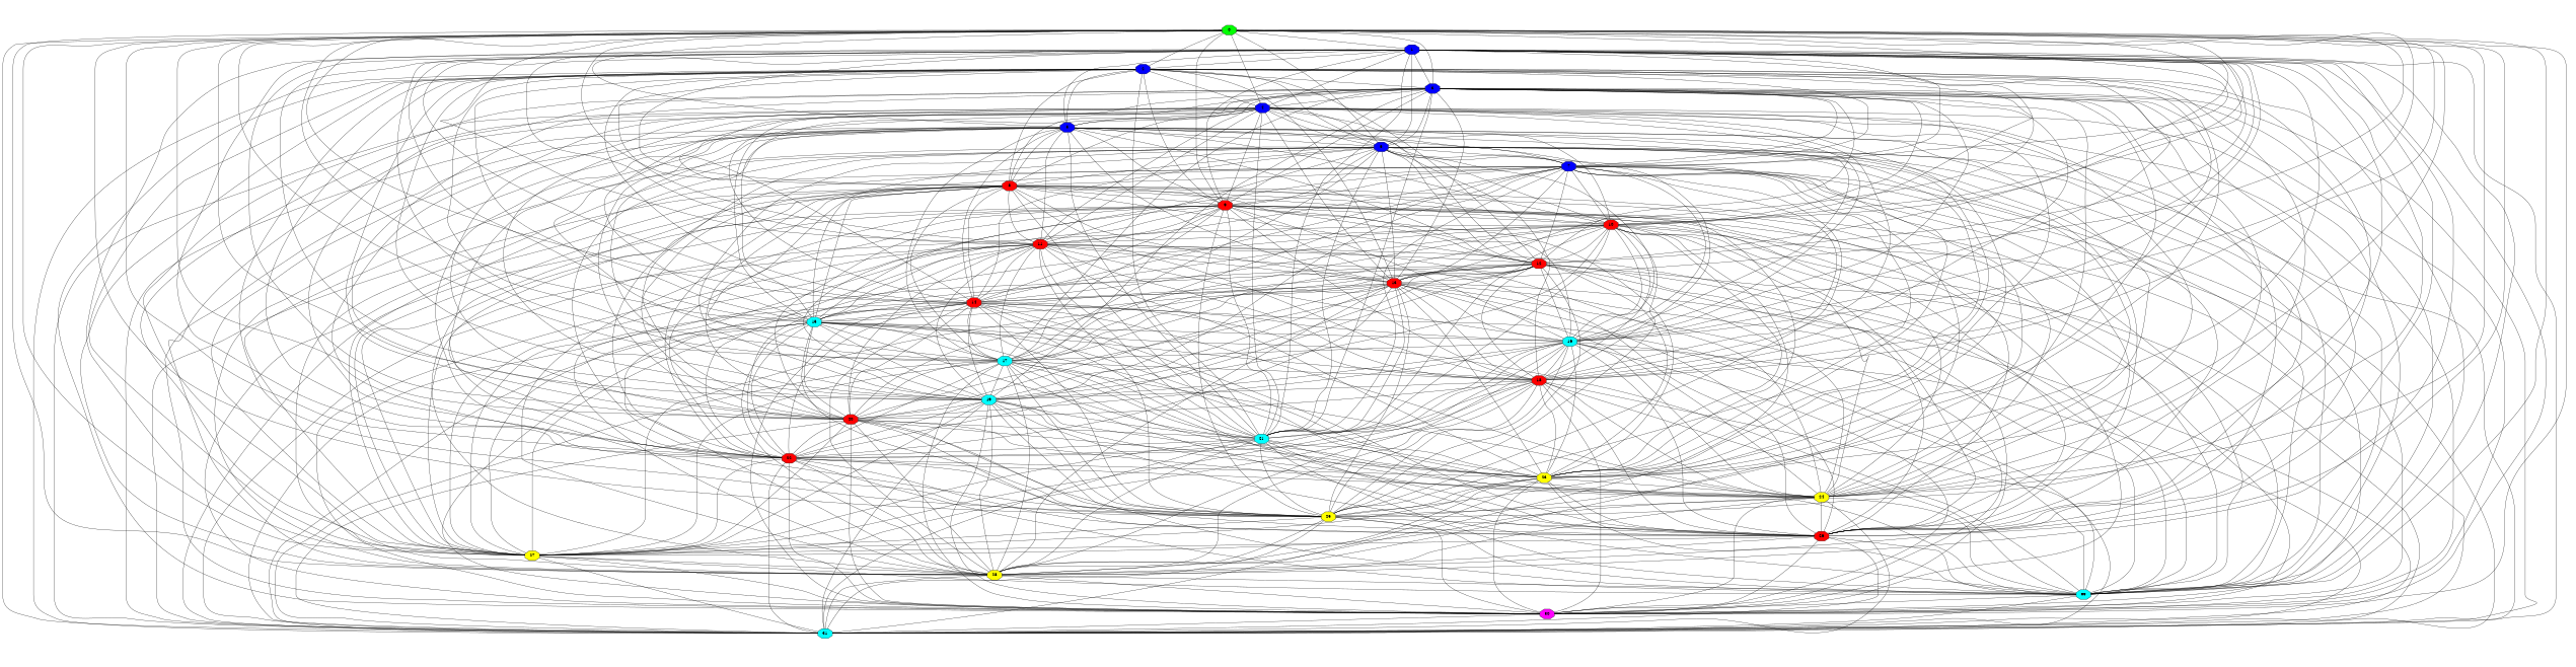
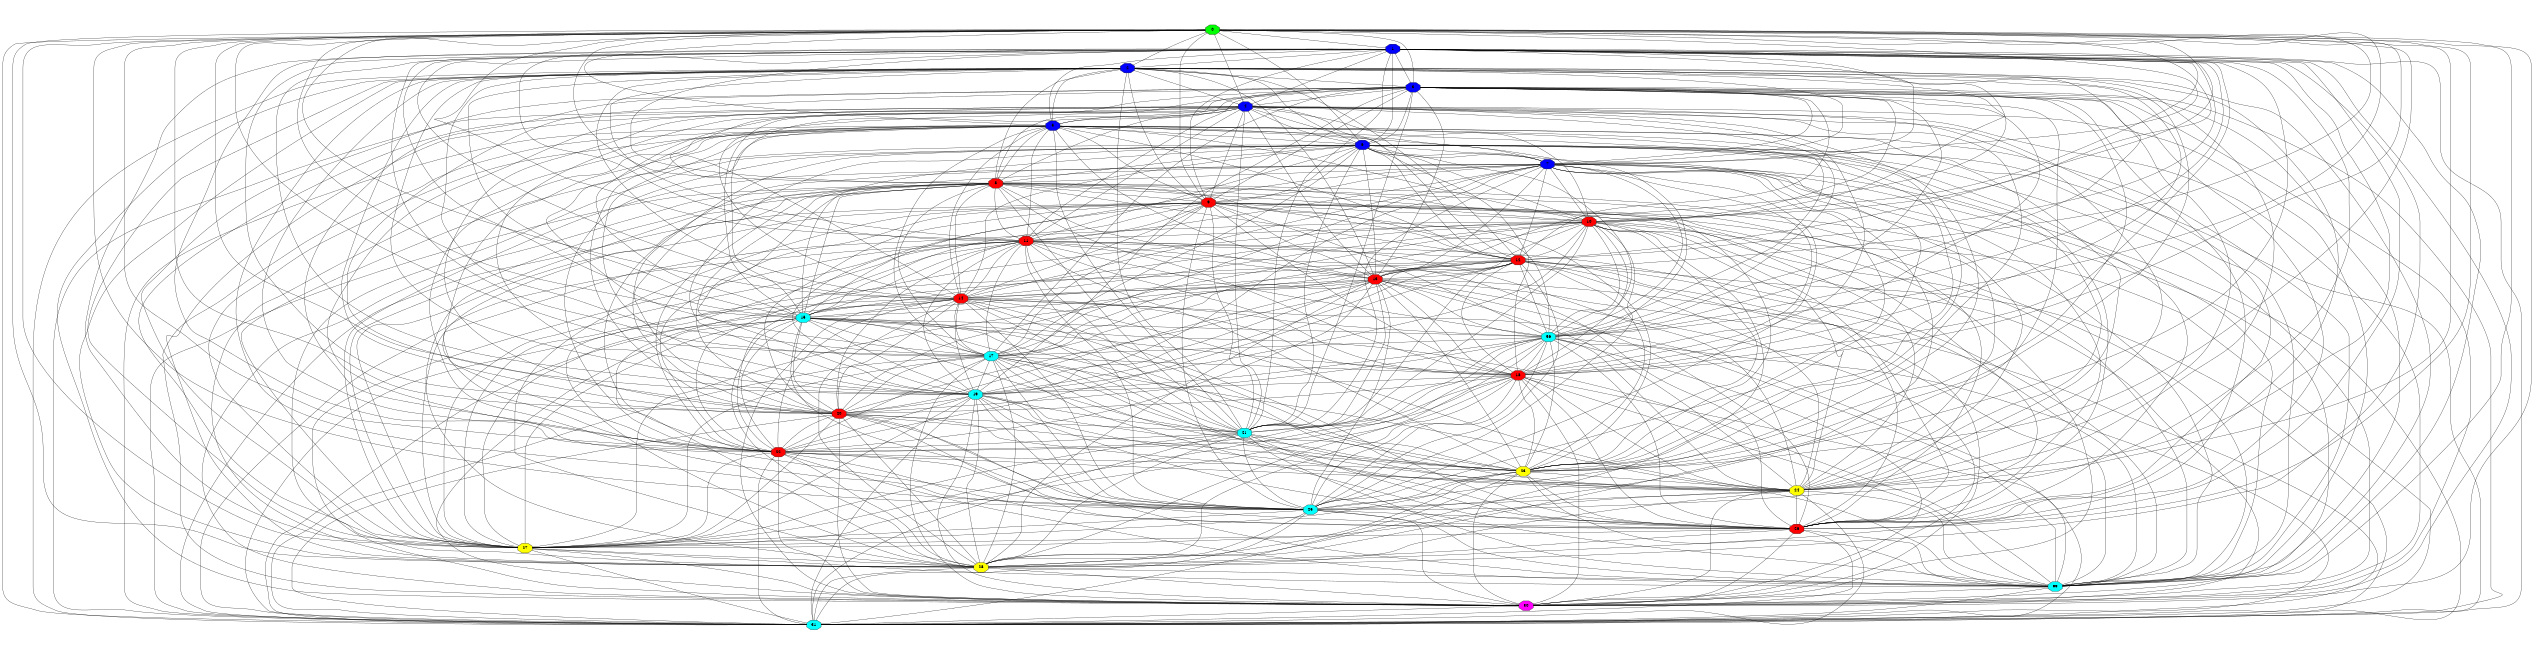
  graph {
    node [fillcolor=red shape=octagon style=filled]
    0 [fillcolor=green]
    1 [fillcolor=blue]
    2 [fillcolor=blue]
    3 [fillcolor=blue]
    4 [fillcolor=blue]
    5 [fillcolor=blue]
    6 [fillcolor=blue]
    7 [fillcolor=blue]
    8
    9
    10
    11
    12
    13
    14
    15 [fillcolor=cyan]
-   16 [fillcolor=cyan]
+   16 [fillcolor=cyan label=56]
    17 [fillcolor=cyan]
    18
    19 [fillcolor=cyan]
    20
    22
    23 [fillcolor=yellow]
    24 [fillcolor=yellow]
-   25 [fillcolor=yellow]
+   25 [fillcolor=cyan]
    26
    27 [fillcolor=yellow]
    28 [fillcolor=yellow]
    n29 [fillcolor=cyan label=99]
    30 [fillcolor=magenta]
    31 [fillcolor=cyan]
    21 [fillcolor=cyan]
    0 -- 1
    0 -- 2
    0 -- 3
    0 -- 4
    0 -- 5
    0 -- 6
    0 -- 7
    0 -- 8
    0 -- 9
    0 -- 10
    0 -- 11
    0 -- 12
    0 -- 13
    0 -- 14
    0 -- 15
    0 -- 16
    0 -- 17
    0 -- 18
    0 -- 19
    0 -- 20
    0 -- 22
    0 -- 23
    0 -- 24
    0 -- 25
    0 -- 26
    0 -- 27
    0 -- 28
    0 -- n29
    0 -- 30
    0 -- 31
    1 -- 2
    1 -- 3
    1 -- 4
    1 -- 5
    1 -- 6
    1 -- 7
    1 -- 8
    1 -- 9
    1 -- 10
    1 -- 11
    1 -- 12
    1 -- 13
    1 -- 14
    1 -- 15
    1 -- 16
    1 -- 17
    1 -- 18
    1 -- 19
    1 -- 20
    1 -- 22
    1 -- 23
    1 -- 24
    1 -- 25
    1 -- 26
    1 -- 27
    1 -- 28
    1 -- n29
    1 -- 30
    1 -- 31
    1 -- 21
    2 -- 3
    2 -- 4
    2 -- 5
    2 -- 6
    2 -- 7
    2 -- 8
    2 -- 9
    2 -- 10
    2 -- 11
    2 -- 12
    2 -- 13
    2 -- 14
    2 -- 15
    2 -- 16
    2 -- 17
    2 -- 18
    2 -- 19
    2 -- 20
    2 -- 22
    2 -- 23
    2 -- 24
    2 -- 25
    2 -- 26
    2 -- 27
    2 -- 28
    2 -- n29
    2 -- 30
    2 -- 31
    2 -- 21
    3 -- 4
    3 -- 5
    3 -- 6
    3 -- 7
    3 -- 8
    3 -- 9
    3 -- 10
    3 -- 11
    3 -- 12
    3 -- 13
    3 -- 14
    3 -- 15
    3 -- 16
    3 -- 17
    3 -- 18
    3 -- 19
    3 -- 20
    3 -- 22
    3 -- 23
    3 -- 24
    3 -- 25
    3 -- 26
    3 -- 27
    3 -- 28
    3 -- n29
    3 -- 30
    3 -- 31
    3 -- 21
    4 -- 5
    4 -- 6
    4 -- 7
    4 -- 8
    4 -- 9
    4 -- 10
    4 -- 11
    4 -- 12
    4 -- 13
    4 -- 14
    4 -- 15
    4 -- 16
    4 -- 17
    4 -- 18
    4 -- 19
    4 -- 20
    4 -- 22
    4 -- 23
    4 -- 24
    4 -- 25
    4 -- 26
    4 -- 27
    4 -- 28
    4 -- n29
    4 -- 30
    4 -- 31
    4 -- 21
    5 -- 6
    5 -- 7
    5 -- 8
    5 -- 9
    5 -- 10
    5 -- 11
    5 -- 12
    5 -- 13
    5 -- 14
    5 -- 15
    5 -- 16
    5 -- 17
    5 -- 18
    5 -- 19
    5 -- 20
    5 -- 22
    5 -- 23
    5 -- 24
    5 -- 25
    5 -- 26
    5 -- 27
    5 -- 28
    5 -- n29
    5 -- 30
    5 -- 31
    5 -- 21
    6 -- 7
    6 -- 8
    6 -- 9
    6 -- 10
    6 -- 11
    6 -- 12
    6 -- 13
    6 -- 14
    6 -- 15
    6 -- 16
    6 -- 17
    6 -- 18
    6 -- 19
    6 -- 20
    6 -- 22
    6 -- 23
    6 -- 24
    6 -- 25
    6 -- 26
    6 -- 27
    6 -- 28
    6 -- n29
    6 -- 30
    6 -- 31
    6 -- 21
    7 -- 8
    7 -- 9
    7 -- 10
    7 -- 11
    7 -- 12
    7 -- 13
    7 -- 14
    7 -- 15
    7 -- 16
    7 -- 17
    7 -- 18
    7 -- 19
    7 -- 20
    7 -- 22
    7 -- 23
    7 -- 24
    7 -- 25
    7 -- 26
    7 -- 27
    7 -- 28
    7 -- n29
    7 -- 30
    7 -- 31
    7 -- 21
    8 -- 9
    8 -- 10
    8 -- 11
    8 -- 12
    8 -- 13
    8 -- 14
    8 -- 15
    8 -- 16
    8 -- 17
    8 -- 18
    8 -- 19
    8 -- 20
    8 -- 22
    8 -- 23
    8 -- 24
    8 -- 25
    8 -- 26
    8 -- 27
    8 -- 28
    8 -- n29
    8 -- 30
    8 -- 31
    8 -- 21
    9 -- 10
    9 -- 11
    9 -- 12
    9 -- 13
    9 -- 14
    9 -- 15
    9 -- 16
    9 -- 17
    9 -- 18
    9 -- 19
    9 -- 20
    9 -- 22
    9 -- 23
    9 -- 24
    9 -- 25
    9 -- 26
    9 -- 27
    9 -- 28
    9 -- n29
    9 -- 30
    9 -- 31
    9 -- 21
    10 -- 11
    10 -- 12
    10 -- 13
    10 -- 14
    10 -- 15
    10 -- 16
    10 -- 17
    10 -- 18
    10 -- 19
    10 -- 20
    10 -- 22
    10 -- 23
    10 -- 24
    10 -- 25
    10 -- 26
    10 -- 27
    10 -- 28
    10 -- n29
    10 -- 30
    10 -- 31
    10 -- 21
    11 -- 12
    11 -- 13
    11 -- 14
    11 -- 15
    11 -- 16
    11 -- 17
    11 -- 18
    11 -- 19
    11 -- 20
    11 -- 22
    11 -- 23
    11 -- 24
    11 -- 25
    11 -- 26
    11 -- 27
    11 -- 28
    11 -- n29
    11 -- 30
    11 -- 31
    11 -- 21
    12 -- 13
    12 -- 14
    12 -- 15
    12 -- 16
    12 -- 17
    12 -- 18
    12 -- 19
    12 -- 20
    12 -- 22
    12 -- 23
    12 -- 24
    12 -- 25
    12 -- 26
    12 -- 27
    12 -- 28
    12 -- n29
    12 -- 30
    12 -- 31
    12 -- 21
    13 -- 14
    13 -- 15
    13 -- 16
    13 -- 17
    13 -- 18
    13 -- 19
    13 -- 20
    13 -- 22
    13 -- 23
    13 -- 24
    13 -- 25
    13 -- 26
    13 -- 27
    13 -- 28
    13 -- n29
    13 -- 30
    13 -- 31
    13 -- 21
    14 -- 15
    14 -- 16
    14 -- 17
    14 -- 18
    14 -- 19
    14 -- 20
    14 -- 22
    14 -- 23
    14 -- 24
    14 -- 25
    14 -- 26
    14 -- 27
    14 -- 28
    14 -- n29
    14 -- 30
    14 -- 31
    14 -- 21
    15 -- 16
    15 -- 17
    15 -- 18
    15 -- 19
    15 -- 20
    15 -- 22
    15 -- 23
    15 -- 24
    15 -- 25
    15 -- 26
    15 -- 27
    15 -- 28
    15 -- n29
    15 -- 30
    15 -- 31
    15 -- 21
    16 -- 17
    16 -- 18
    16 -- 19
    16 -- 20
    16 -- 22
    16 -- 23
    16 -- 24
    16 -- 25
    16 -- 26
    16 -- 27
    16 -- 28
    16 -- n29
    16 -- 30
    16 -- 31
    16 -- 21
    17 -- 18
    17 -- 19
    17 -- 20
    17 -- 22
    17 -- 23
    17 -- 24
    17 -- 25
    17 -- 26
    17 -- 27
    17 -- 28
    17 -- n29
    17 -- 30
    17 -- 31
    17 -- 21
    18 -- 19
    18 -- 20
    18 -- 22
    18 -- 23
    18 -- 24
    18 -- 25
    18 -- 26
    18 -- 27
    18 -- 28
    18 -- n29
    18 -- 30
    18 -- 31
    18 -- 21
    19 -- 20
    19 -- 22
    19 -- 23
    19 -- 24
    19 -- 25
    19 -- 26
    19 -- 27
    19 -- 28
    19 -- n29
    19 -- 30
    19 -- 31
    19 -- 21
    20 -- 22
    20 -- 23
    20 -- 24
    20 -- 25
    20 -- 26
    20 -- 27
    20 -- 28
    20 -- n29
    20 -- 30
    20 -- 31
    20 -- 21
    22 -- 23
    22 -- 24
    22 -- 25
    22 -- 26
    22 -- 27
    22 -- 28
    22 -- n29
    22 -- 30
    22 -- 31
    23 -- 24
    23 -- 25
    23 -- 26
    23 -- 27
    23 -- 28
    23 -- n29
    23 -- 30
    23 -- 31
    24 -- 25
    24 -- 26
    24 -- 27
    24 -- 28
    24 -- n29
    24 -- 30
    24 -- 31
    25 -- 26
    25 -- 27
    25 -- 28
    25 -- n29
    25 -- 30
    25 -- 31
    26 -- 27
    26 -- 28
    26 -- n29
    26 -- 30
    26 -- 31
    27 -- 28
    27 -- n29
    27 -- 30
    27 -- 31
    28 -- n29
    28 -- 30
    28 -- 31
    n29 -- 30
    n29 -- 31
    30 -- 31
    21 -- 22
    21 -- 23
    21 -- 24
    21 -- 25
    21 -- 26
    21 -- 27
    21 -- 28
    21 -- n29
    21 -- 31
  }
